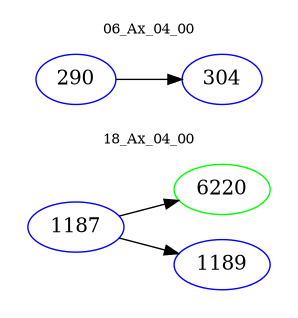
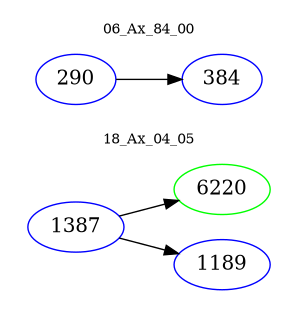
  digraph {
    rankdir=LR
    node [color=blue]
    edge [color=black]
-   n1 [label=1187]
+   n1 [label=1387]
    n2 [label=1189]
    n3 [color=green label=6220]
    n4 [label=290]
-   n5 [label=304]
+   n5 [label=384]
    subgraph cluster_1 {
      color=white
      fontsize=10
-     label="18_Ax_04_00"
+     label="18_Ax_04_05"
      n1
      n2
      n3
    }
    subgraph cluster_2 {
      color=white
      fontsize=10
-     label="06_Ax_04_00"
+     label="06_Ax_84_00"
      n4
      n5
    }
    n1 -> n2
    n1 -> n3
    n4 -> n5
  }
